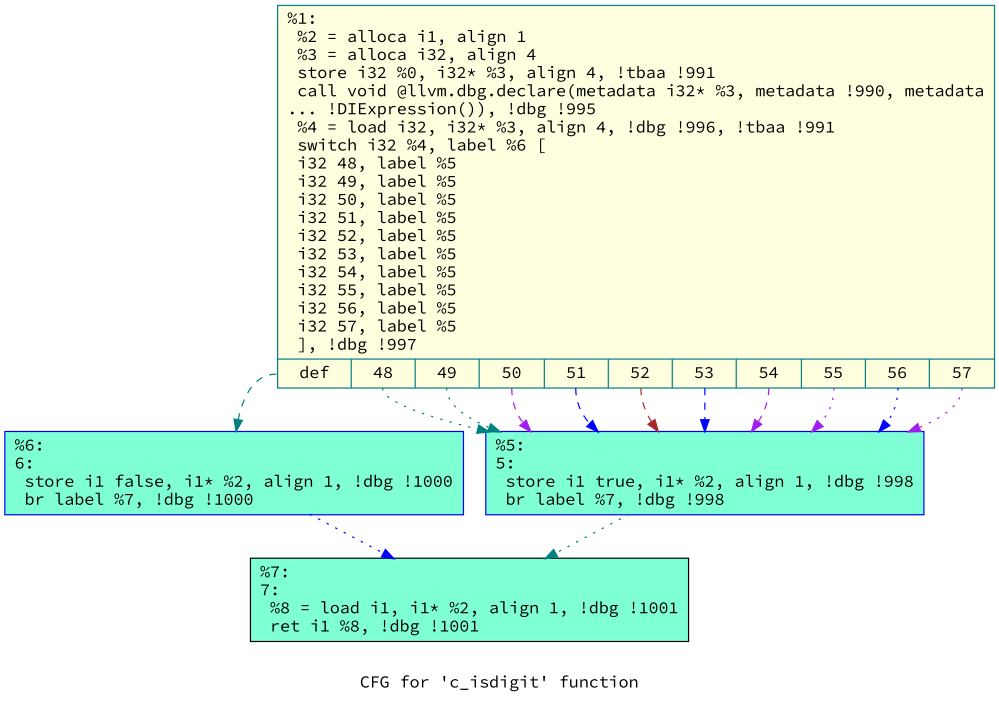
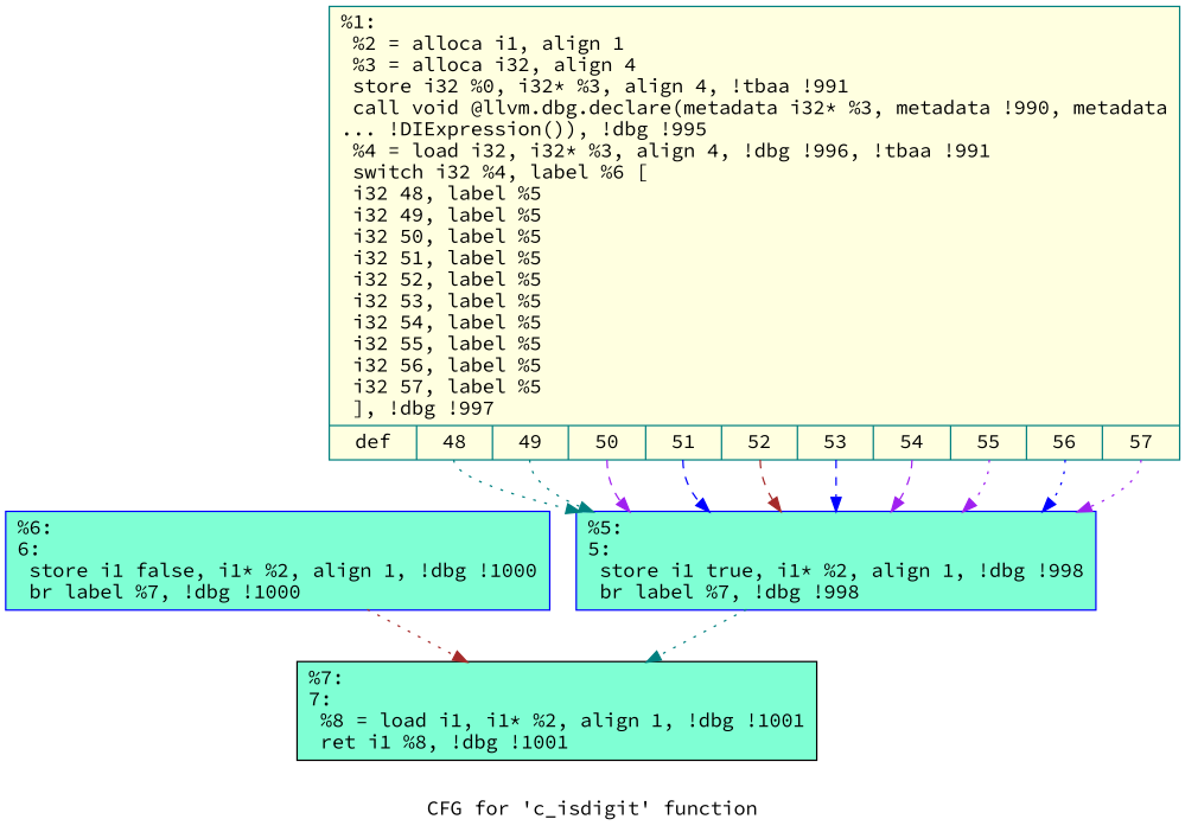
  digraph {
    fontname="Source Code Pro"
    label="CFG for 'c_isdigit' function"
    node [color=blue fillcolor=aquamarine fontname="Source Code Pro" shape=record style=filled]
    edge [color=teal fontname="Source Code Pro" style=dotted]
    n1 [color=teal fillcolor=lightyellow label="{%1:\l  %2 = alloca i1, align 1\l  %3 = alloca i32, align 4\l  store i32 %0, i32* %3, align 4, !tbaa !991\l  call void @llvm.dbg.declare(metadata i32* %3, metadata !990, metadata\l... !DIExpression()), !dbg !995\l  %4 = load i32, i32* %3, align 4, !dbg !996, !tbaa !991\l  switch i32 %4, label %6 [\l    i32 48, label %5\l    i32 49, label %5\l    i32 50, label %5\l    i32 51, label %5\l    i32 52, label %5\l    i32 53, label %5\l    i32 54, label %5\l    i32 55, label %5\l    i32 56, label %5\l    i32 57, label %5\l  ], !dbg !997\l|{<s0>def|<s1>48|<s2>49|<s3>50|<s4>51|<s5>52|<s6>53|<s7>54|<s8>55|<s9>56|<s10>57}}"]
    n2 [label="{%6:\l6:                                                \l  store i1 false, i1* %2, align 1, !dbg !1000\l  br label %7, !dbg !1000\l}"]
    n3 [label="{%5:\l5:                                                \l  store i1 true, i1* %2, align 1, !dbg !998\l  br label %7, !dbg !998\l}"]
    n4 [color=black label="{%7:\l7:                                                \l  %8 = load i1, i1* %2, align 1, !dbg !1001\l  ret i1 %8, !dbg !1001\l}"]
-   n1 -> n2 [style=dashed tailport=s0]
    n1 -> n3 [tailport=s1]
    n1 -> n3 [tailport=s2]
    n1 -> n3 [color=purple style=dashed tailport=s3]
    n1 -> n3 [color=blue style=dashed tailport=s4]
    n1 -> n3 [color=brown style=dashed tailport=s5]
    n1 -> n3 [color=blue style=dashed tailport=s6]
    n1 -> n3 [color=purple style=dashed tailport=s7]
    n1 -> n3 [color=purple tailport=s8]
    n1 -> n3 [color=blue tailport=s9]
    n1 -> n3 [color=purple tailport=s10]
-   n2 -> n4 [color=blue]
+   n2 -> n4 [color=brown]
    n3 -> n4
  }
